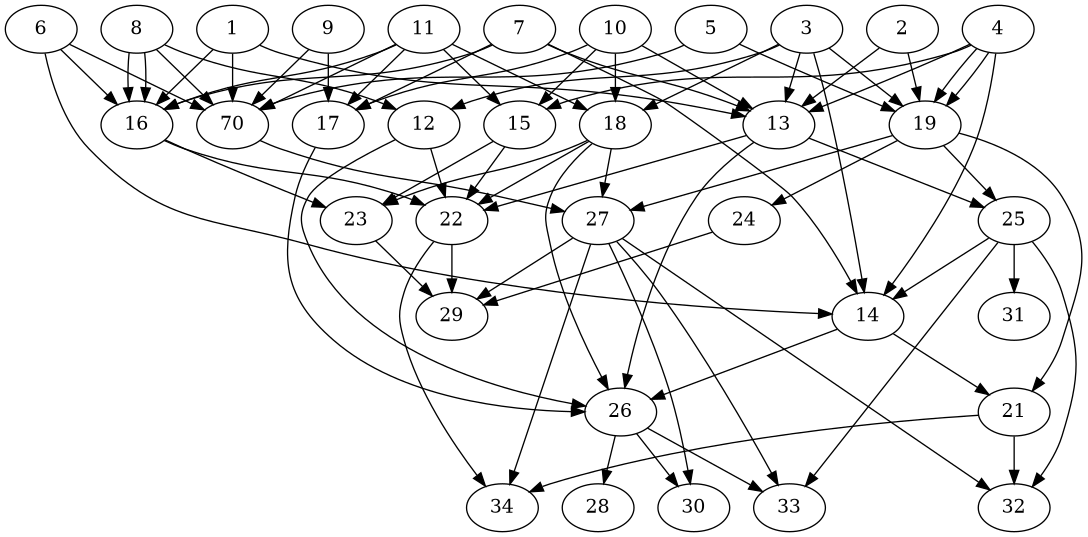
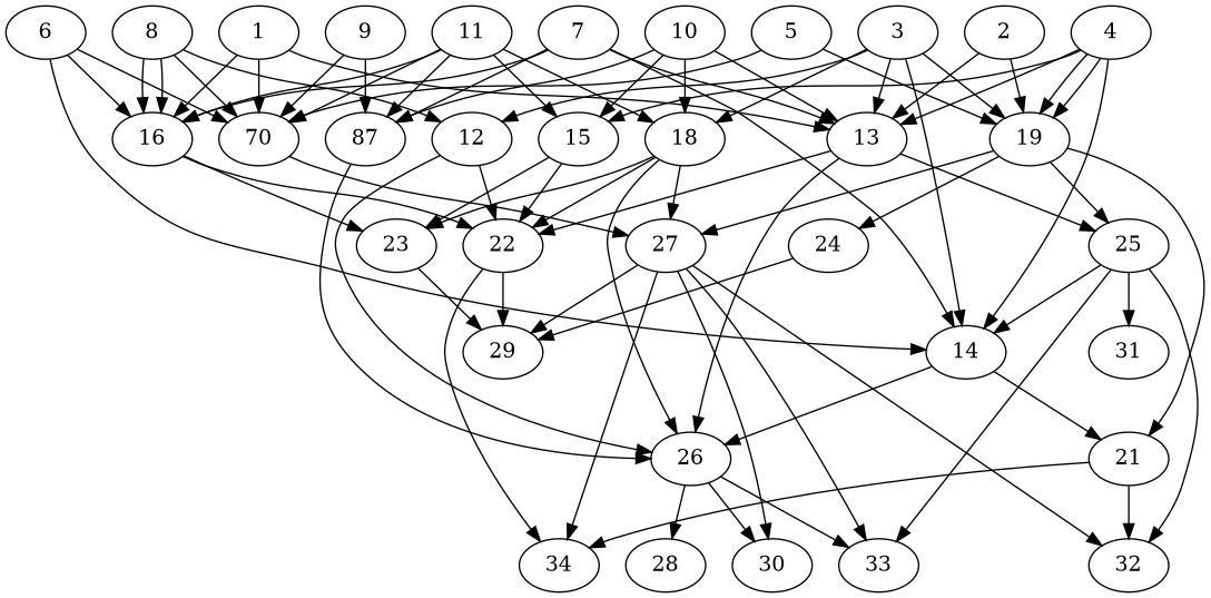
  digraph {
    node [alpha=0.01]
    1 [alpha=0.12 expect_size=27814421033940704]
    13 [expect_size=1031058389083357184000]
    16 [alpha=0.16 expect_size=165995140220700327936]
    n4 [alpha=0.15 expect_size=299316389066729 label=70]
    22 [alpha=0.17 expect_size=8481339827340345]
    26 [alpha=0.03 expect_size=23523985223675484]
    25 [expect_size=180731525420228128]
    23 [expect_size=1486321869303555072]
    27 [alpha=0.02 expect_size=2264564283550976]
    34 [alpha=0.15 expect_size=840603038949453070336]
    29 [alpha=0.04 expect_size=338747504479589892096]
    33 [alpha=0.15 expect_size=547788885833790]
    28 [alpha=0.09 expect_size=1892839679879806976000]
    30 [alpha=0.09 expect_size=1070623004508590964736]
    14 [alpha=0.03 expect_size=13612337760215662]
    32 [alpha=0.16 expect_size=701982420492091392000]
    31 [alpha=0.15 expect_size=7004297509592705]
    2 [alpha=0.16 expect_size=924932579339286872064]
    19 [alpha=0.05 expect_size=509711318338498240]
    21 [alpha=0.02 expect_size=10480275750072998]
    24 [alpha=0.10 expect_size=201596015043858688]
    3 [alpha=0.19 expect_size=444494765598179328000]
    12 [alpha=0.11 expect_size=1314443437932300288]
    18 [alpha=0.13 expect_size=2373290025704416256]
    4 [alpha=0.08 expect_size=417344382076392960]
    15 [alpha=0.07 expect_size=2018096418597797]
    5 [expect_size=526652422778703808]
    6 [alpha=0.05 expect_size=2801764105182862]
    7 [alpha=0.07 expect_size=895789179405475456]
-   17 [alpha=0.06 expect_size=240308905938927360]
+   17 [alpha=0.06 expect_size=240308905938927360 label=87]
    8 [alpha=0.18 expect_size=284003828608157344]
    9 [alpha=0.03 expect_size=341479964803072000000]
    10 [alpha=0.12 expect_size=649657228057415]
    11 [alpha=0.10 expect_size=1278509589895439187968]
    1 -> 13
    1 -> 16
    1 -> n4
    13 -> 22
    13 -> 26
    13 -> 25
    16 -> 22
    16 -> 23
    n4 -> 27
    22 -> 34
    22 -> 29
    26 -> 33
    26 -> 28
    26 -> 30
    25 -> 33
    25 -> 14
    25 -> 32
    25 -> 31
    23 -> 29
    27 -> 34
    27 -> 29
    27 -> 33
    27 -> 30
    27 -> 32
    14 -> 26
    14 -> 21
    2 -> 13
    2 -> 19
    19 -> 25
    19 -> 27
    19 -> 21
    19 -> 24
    21 -> 34
    21 -> 32
    24 -> 29
    3 -> 13
    3 -> 14
    3 -> 19
    3 -> 12
    3 -> 18
    12 -> 22
    12 -> 26
    18 -> 22
    18 -> 26
    18 -> 23
    18 -> 27
    4 -> 13
    4 -> 14
    4 -> 19
    4 -> 19
    4 -> 15
    15 -> 22
    15 -> 23
    5 -> n4
    5 -> 19
    6 -> 16
    6 -> n4
    6 -> 14
    7 -> 13
    7 -> 16
    7 -> 14
    7 -> 17
    17 -> 26
    8 -> 16
    8 -> 16
    8 -> n4
    8 -> 12
    9 -> n4
    9 -> 17
    10 -> 13
    10 -> 18
    10 -> 15
    10 -> 17
    11 -> 16
    11 -> n4
    11 -> 18
    11 -> 15
    11 -> 17
  }
